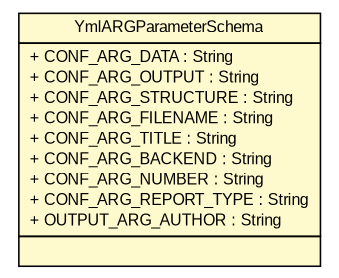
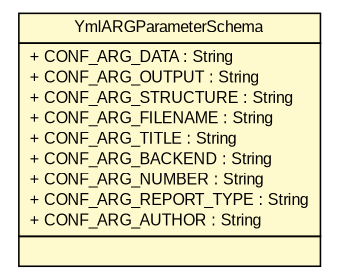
  digraph {
    nodesep=0.25
    ranksep=0.5
-   n1 [fontcolor=black fontname=arial fontsize=10.0 label=<<table title="gov.sandia.cf.application.configuration.arg.YmlARGParameterSchema" border="0" cellborder="1" cellspacing="0" cellpadding="2" port="p" bgcolor="lemonChiffon" href="./YmlARGParameterSchema.html"> 		<tr><td><table border="0" cellspacing="0" cellpadding="1"> <tr><td align="center" balign="center"> YmlARGParameterSchema </td></tr> 		</table></td></tr> 		<tr><td><table border="0" cellspacing="0" cellpadding="1"> <tr><td align="left" balign="left"> + CONF_ARG_DATA : String </td></tr> <tr><td align="left" balign="left"> + CONF_ARG_OUTPUT : String </td></tr> <tr><td align="left" balign="left"> + CONF_ARG_STRUCTURE : String </td></tr> <tr><td align="left" balign="left"> + CONF_ARG_FILENAME : String </td></tr> <tr><td align="left" balign="left"> + CONF_ARG_TITLE : String </td></tr> <tr><td align="left" balign="left"> + CONF_ARG_BACKEND : String </td></tr> <tr><td align="left" balign="left"> + CONF_ARG_NUMBER : String </td></tr> <tr><td align="left" balign="left"> + CONF_ARG_REPORT_TYPE : String </td></tr> <tr><td align="left" balign="left"> + OUTPUT_ARG_AUTHOR : String </td></tr> 		</table></td></tr> 		<tr><td><table border="0" cellspacing="0" cellpadding="1"> <tr><td align="left" balign="left">  </td></tr> 		</table></td></tr> 		</table>> shape=plaintext]
+   n1 [fontcolor=black fontname=arial fontsize=10.0 label=<<table title="gov.sandia.cf.application.configuration.arg.YmlARGParameterSchema" border="0" cellborder="1" cellspacing="0" cellpadding="2" port="p" bgcolor="lemonChiffon" href="./YmlARGParameterSchema.html"> 		<tr><td><table border="0" cellspacing="0" cellpadding="1"> <tr><td align="center" balign="center"> YmlARGParameterSchema </td></tr> 		</table></td></tr> 		<tr><td><table border="0" cellspacing="0" cellpadding="1"> <tr><td align="left" balign="left"> + CONF_ARG_DATA : String </td></tr> <tr><td align="left" balign="left"> + CONF_ARG_OUTPUT : String </td></tr> <tr><td align="left" balign="left"> + CONF_ARG_STRUCTURE : String </td></tr> <tr><td align="left" balign="left"> + CONF_ARG_FILENAME : String </td></tr> <tr><td align="left" balign="left"> + CONF_ARG_TITLE : String </td></tr> <tr><td align="left" balign="left"> + CONF_ARG_BACKEND : String </td></tr> <tr><td align="left" balign="left"> + CONF_ARG_NUMBER : String </td></tr> <tr><td align="left" balign="left"> + CONF_ARG_REPORT_TYPE : String </td></tr> <tr><td align="left" balign="left"> + CONF_ARG_AUTHOR : String </td></tr> 		</table></td></tr> 		<tr><td><table border="0" cellspacing="0" cellpadding="1"> <tr><td align="left" balign="left">  </td></tr> 		</table></td></tr> 		</table>> shape=plaintext]
  }
